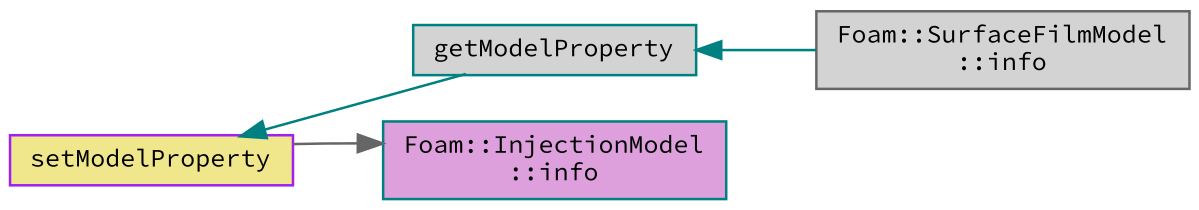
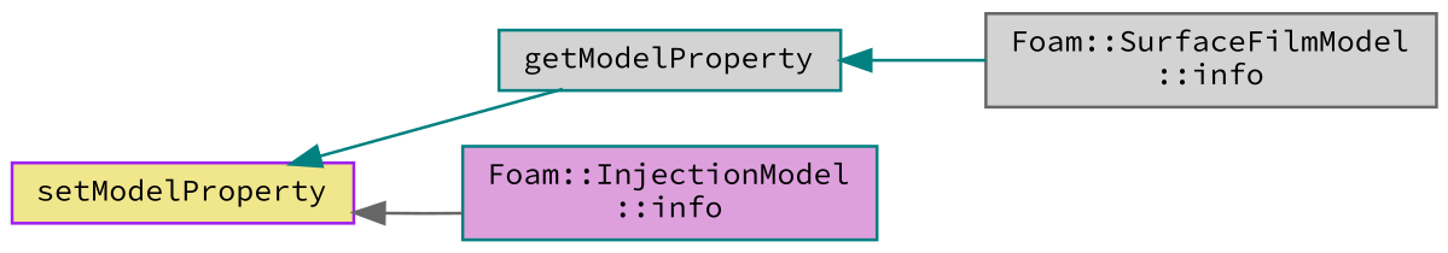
  digraph {
    fontname="Source Code Pro"
    rankdir=LR
    node [color=teal fillcolor=lightgrey fontname="Source Code Pro" fontsize=10 shape=record style=filled]
    edge [color=teal dir=back fontname="Source Code Pro" fontsize=10 labelfontname=Helvetica labelfontsize=10 style=solid]
    n1 [color=purple fillcolor=khaki fontcolor=black height=0.2 label=setModelProperty width=0.4]
    n2 [height=0.2 label=getModelProperty width=0.4]
    n3 [fillcolor=plum height=0.2 label="Foam::InjectionModel\l::info" width=0.4]
    n4 [color=gray40 height=0.2 label="Foam::SurfaceFilmModel\l::info" width=0.4]
    n1 -> n2
-   n3 -> n1 [color=gray40]
+   n1 -> n3 [color=gray40]
    n2 -> n4
  }
